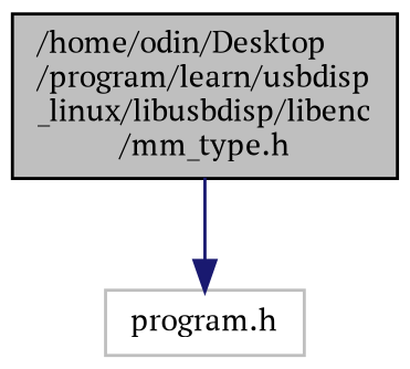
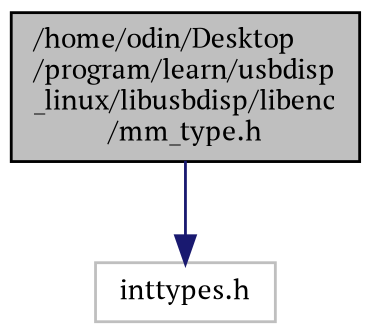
  digraph {
    fontname="PT Serif"
    node [fontname="PT Serif" fontsize=10 shape=record style=filled]
    n1 [color=black fillcolor=grey75 fontcolor=black height=0.2 label="/home/odin/Desktop\l/program/learn/usbdisp\l_linux/libusbdisp/libenc\l/mm_type.h" width=0.4]
-   n2 [color=grey75 fillcolor=white height=0.2 label="program.h" width=0.4]
+   n2 [color=grey75 fillcolor=white height=0.2 label="inttypes.h" width=0.4]
    n1 -> n2 [color=midnightblue fontname="PT Serif" fontsize=10 labelfontname=Helvetica labelfontsize=10 style=solid]
  }
